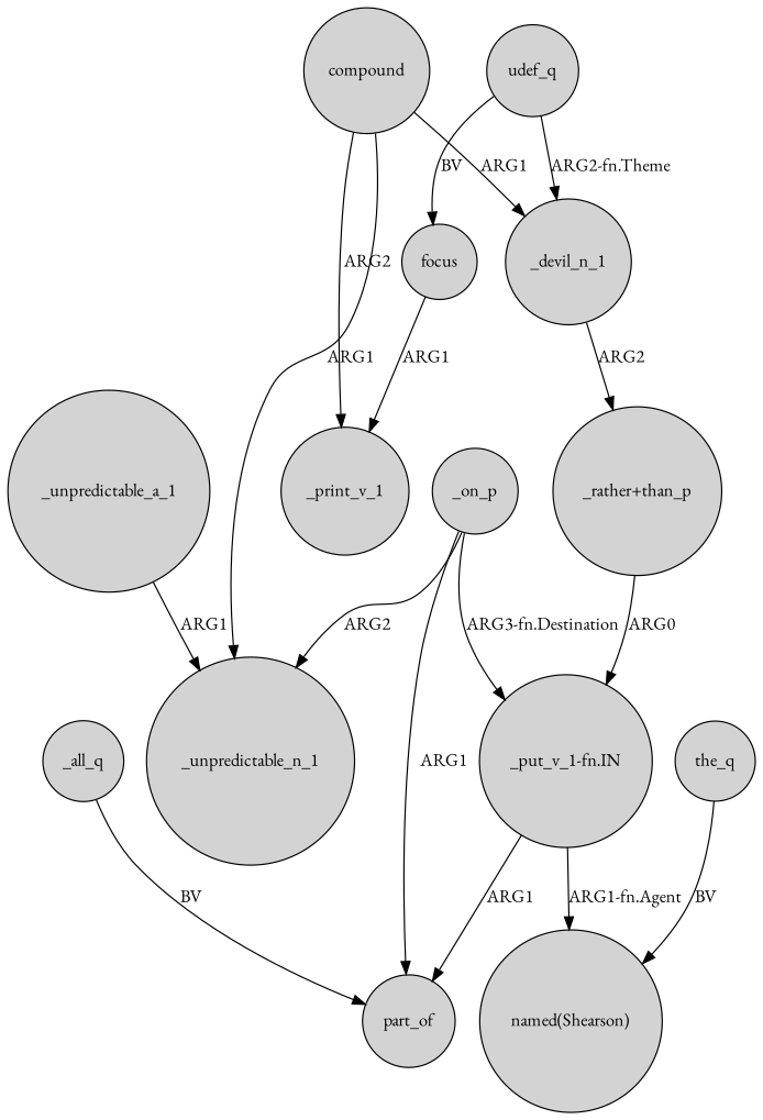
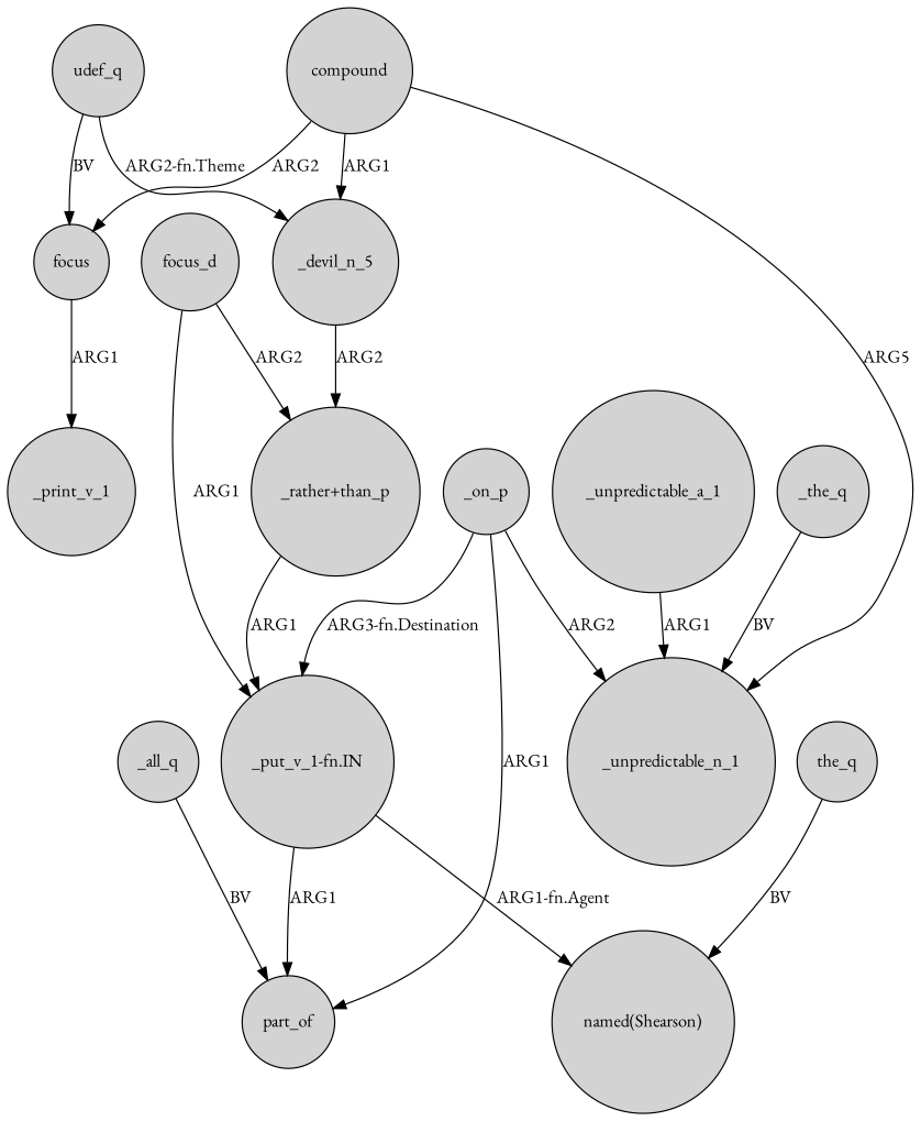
  digraph {
    fontname="EB Garamond"
    node [fontname="EB Garamond" shape=circle style=filled]
    edge [fontname="EB Garamond"]
    _all_q
    part_of
    n3 [label=the_q]
    "named(Shearson)"
    udef_q
-   _devil_n_1
+   _devil_n_1 [label=_devil_n_5]
    n7 [label=focus]
    "_rather+than_p"
    _print_v_1
    _on_p
    n11 [label=_unpredictable_n_1]
    "_put_v_1-fn.IN"
    compound
+   focus_d
    _unpredictable_a_1
+   _the_q
    _all_q -> part_of [label=BV]
    n3 -> "named(Shearson)" [label=BV]
    udef_q -> _devil_n_1 [label="ARG2-fn.Theme"]
    udef_q -> n7 [label=BV]
    _devil_n_1 -> "_rather+than_p" [label=ARG2]
    n7 -> _print_v_1 [label=ARG1]
-   "_rather+than_p" -> "_put_v_1-fn.IN" [label=ARG0]
+   "_rather+than_p" -> "_put_v_1-fn.IN" [label=ARG1]
    _on_p -> part_of [label=ARG1]
    _on_p -> n11 [label=ARG2]
    _on_p -> "_put_v_1-fn.IN" [label="ARG3-fn.Destination"]
    "_put_v_1-fn.IN" -> part_of [label=ARG1]
    "_put_v_1-fn.IN" -> "named(Shearson)" [label="ARG1-fn.Agent"]
    compound -> _devil_n_1 [label=ARG1]
-   compound -> _print_v_1 [label=ARG2]
-   compound -> n11 [label=ARG1]
+   compound -> n7 [label=ARG2]
+   compound -> n11 [label=ARG5]
+   focus_d -> "_rather+than_p" [label=ARG2]
+   focus_d -> "_put_v_1-fn.IN" [label=ARG1]
    _unpredictable_a_1 -> n11 [label=ARG1]
+   _the_q -> n11 [label=BV]
  }
